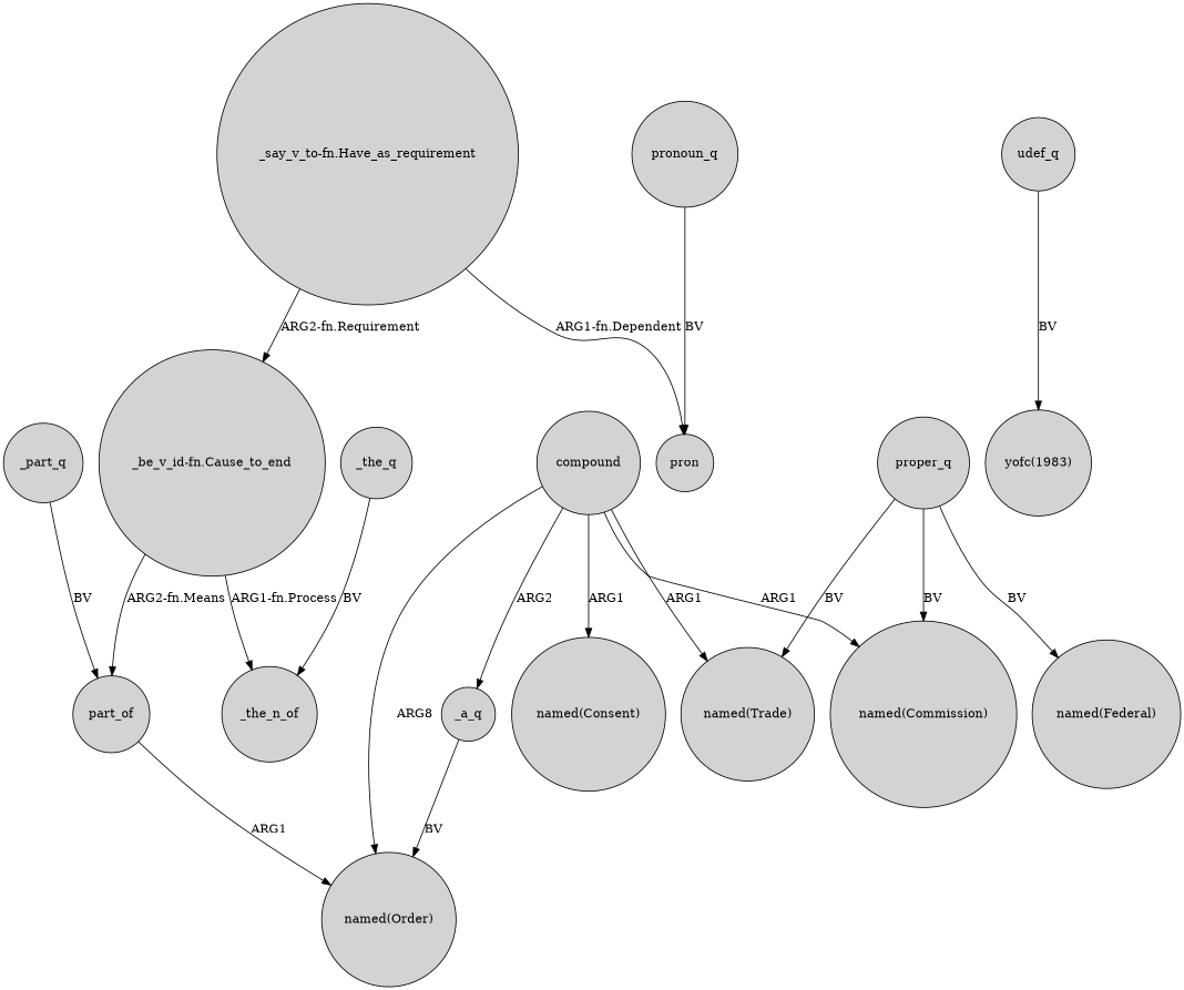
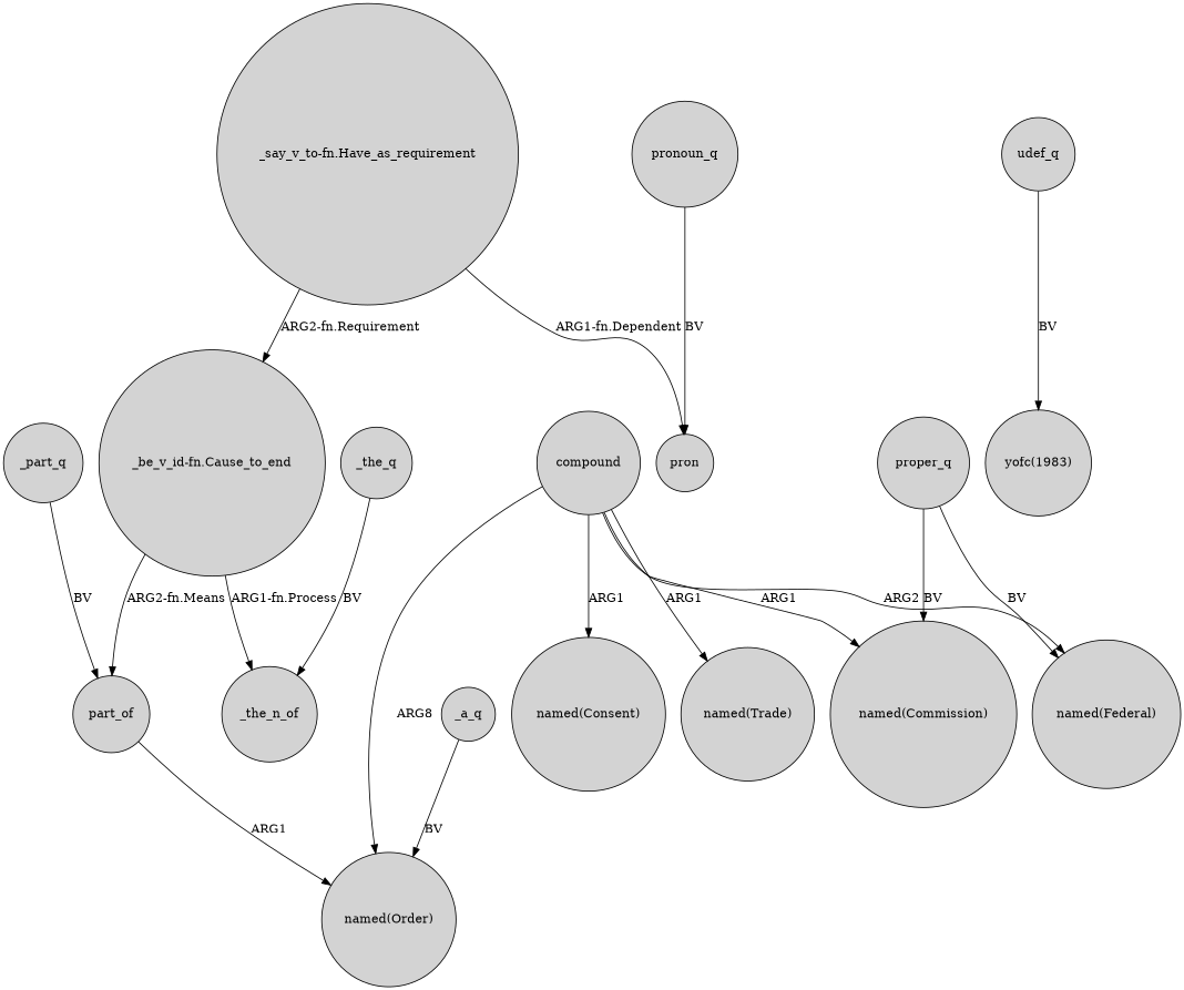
  digraph {
    node [shape=circle style=filled]
    compound
    "named(Consent)"
    "named(Order)"
    "named(Commission)"
    "named(Federal)"
    "named(Trade)"
    proper_q
    part_of
    "_be_v_id-fn.Cause_to_end"
    n10 [label=_the_n_of]
    "_say_v_to-fn.Have_as_requirement"
    pron
    pronoun_q
    _a_q
    _part_q
    _the_q
    udef_q
    "yofc(1983)"
    compound -> "named(Consent)" [label=ARG1]
    compound -> "named(Order)" [label=ARG8]
    compound -> "named(Commission)" [label=ARG1]
-   compound -> _a_q [label=ARG2]
+   compound -> "named(Federal)" [label=ARG2]
    compound -> "named(Trade)" [label=ARG1]
    proper_q -> "named(Commission)" [label=BV]
    proper_q -> "named(Federal)" [label=BV]
-   proper_q -> "named(Trade)" [label=BV]
    part_of -> "named(Order)" [label=ARG1]
    "_be_v_id-fn.Cause_to_end" -> part_of [label="ARG2-fn.Means"]
    "_be_v_id-fn.Cause_to_end" -> n10 [label="ARG1-fn.Process"]
    "_say_v_to-fn.Have_as_requirement" -> "_be_v_id-fn.Cause_to_end" [label="ARG2-fn.Requirement"]
    "_say_v_to-fn.Have_as_requirement" -> pron [label="ARG1-fn.Dependent"]
    pronoun_q -> pron [label=BV]
    _a_q -> "named(Order)" [label=BV]
    _part_q -> part_of [label=BV]
    _the_q -> n10 [label=BV]
    udef_q -> "yofc(1983)" [label=BV]
  }
